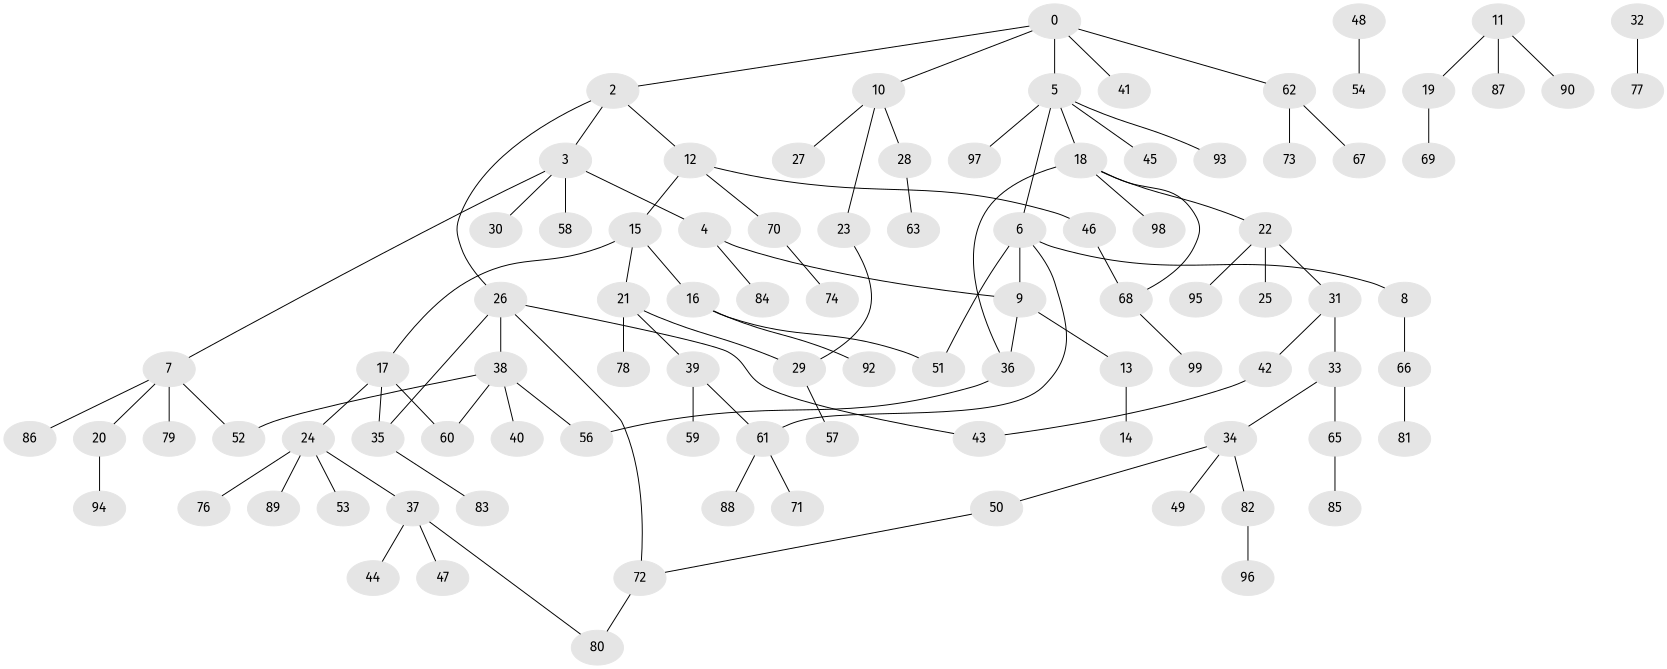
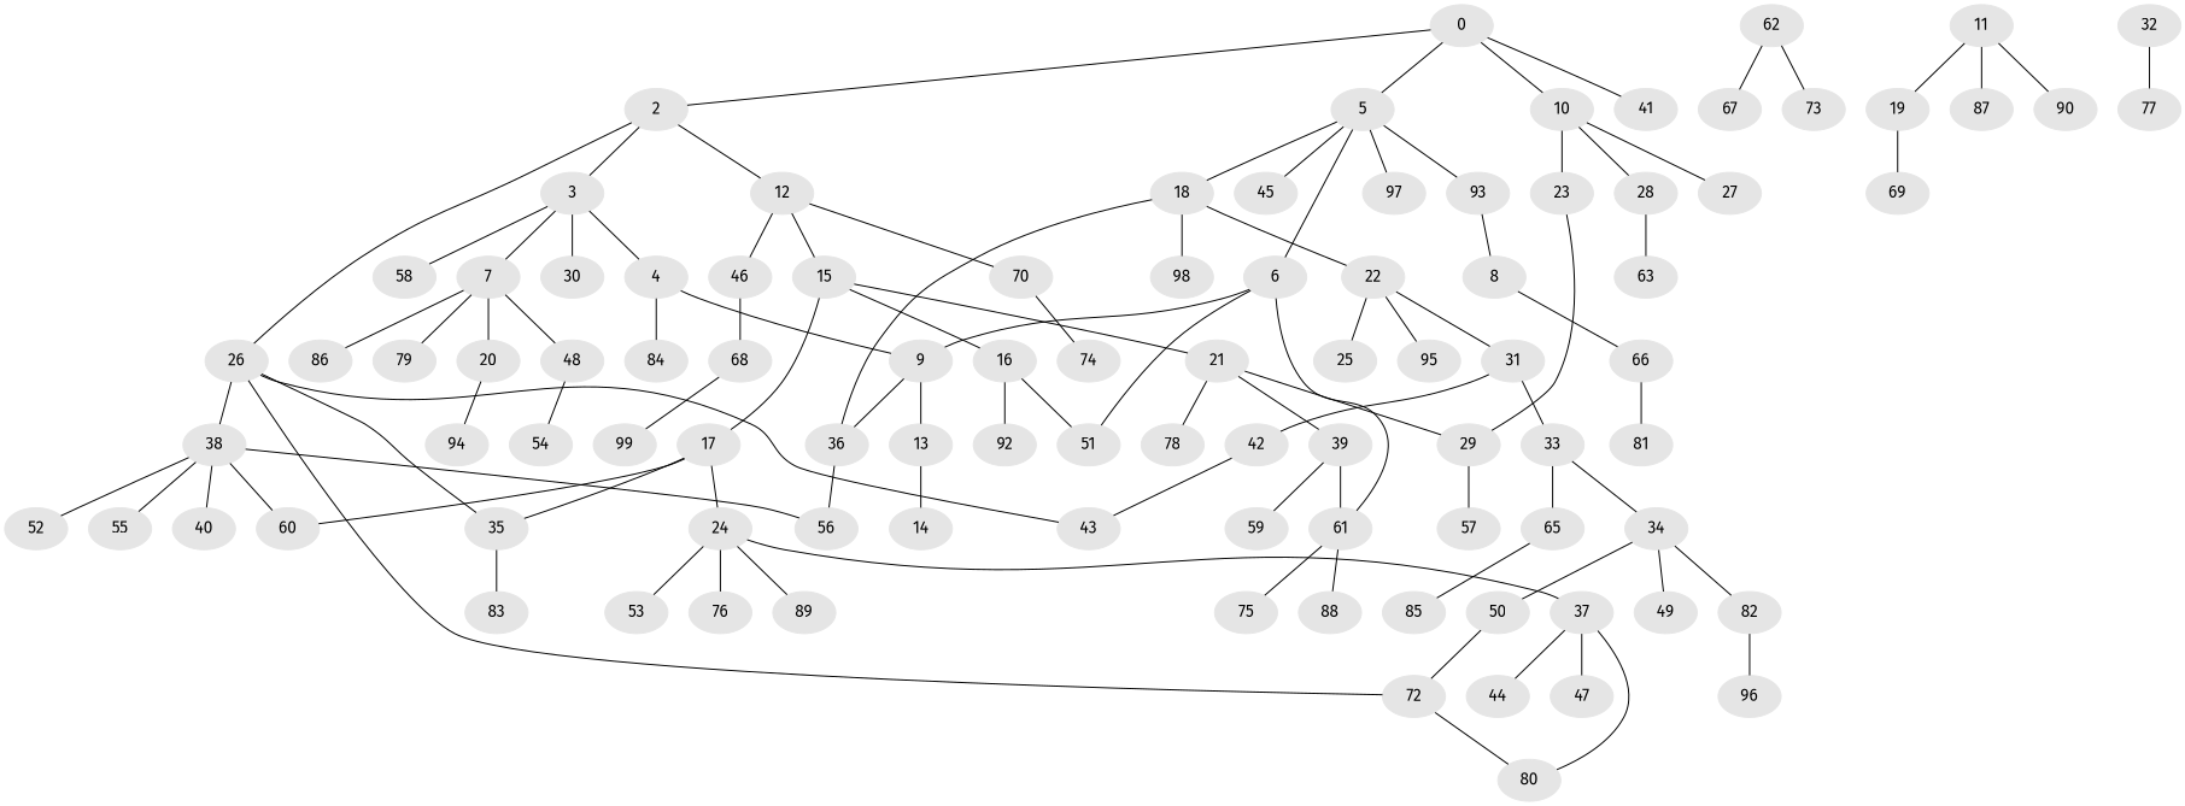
  graph {
    fontname="Fira Sans"
    node [color=gray90 fontname="Fira Sans" style=filled]
    edge [fontname="Fira Sans"]
    n1 [label=0]
    2
    5
    10
    41
    62
    3
    12
    26
    6
    18
    45
    93
    97
    23
    27
    28
    67
    73
    4
    7
    30
    58
    15
    46
    70
    35
    38
    43
    72
    9
    84
    20
    48
    79
    86
    13
    36
    8
    51
    61
    22
    68
    98
    66
    16
    92
-   71
+   71 [label=75]
    88
    11
    19
    87
    90
    94
    54
    81
    14
    56
    29
    63
    69
    17
    21
    74
    24
    60
    39
    78
    37
    53
    76
    89
    83
    25
    31
    95
    99
    57
    59
    33
    42
    44
    47
    80
    40
    52
+   55
    32
    77
    34
    65
    49
    50
    82
    85
    96
    n1 -- 2
    n1 -- 5
    n1 -- 10
    n1 -- 41
-   n1 -- 62
    2 -- 3
    2 -- 12
    2 -- 26
    5 -- 6
    5 -- 18
    5 -- 45
    5 -- 93
    5 -- 97
    10 -- 23
    10 -- 27
    10 -- 28
    62 -- 67
    62 -- 73
    3 -- 4
    3 -- 7
    3 -- 30
    3 -- 58
    12 -- 15
    12 -- 46
    12 -- 70
    26 -- 35
    26 -- 38
    26 -- 43
    26 -- 72
    6 -- 9
-   6 -- 8
+   93 -- 8
    6 -- 51
    6 -- 61
    18 -- 36
    18 -- 22
-   18 -- 68
    18 -- 98
    23 -- 29
    28 -- 63
    4 -- 9
    4 -- 84
    7 -- 20
-   7 -- 52
+   7 -- 48
    7 -- 79
    7 -- 86
    15 -- 16
    15 -- 17
    15 -- 21
    46 -- 68
    70 -- 74
    35 -- 83
    38 -- 56
    38 -- 60
    38 -- 40
    38 -- 52
+   38 -- 55
    72 -- 80
    9 -- 13
    9 -- 36
    20 -- 94
    48 -- 54
    13 -- 14
    36 -- 56
    8 -- 66
    61 -- 71
    61 -- 88
    22 -- 25
    22 -- 31
    22 -- 95
    68 -- 99
    66 -- 81
    16 -- 51
    16 -- 92
    11 -- 19
    11 -- 87
    11 -- 90
    19 -- 69
    29 -- 57
    17 -- 35
    17 -- 24
    17 -- 60
    21 -- 29
    21 -- 39
    21 -- 78
    24 -- 37
    24 -- 53
    24 -- 76
    24 -- 89
    39 -- 61
    39 -- 59
    37 -- 44
    37 -- 47
    37 -- 80
    31 -- 33
    31 -- 42
    33 -- 34
    33 -- 65
    42 -- 43
    32 -- 77
    34 -- 49
    34 -- 50
    34 -- 82
    65 -- 85
    50 -- 72
    82 -- 96
  }
